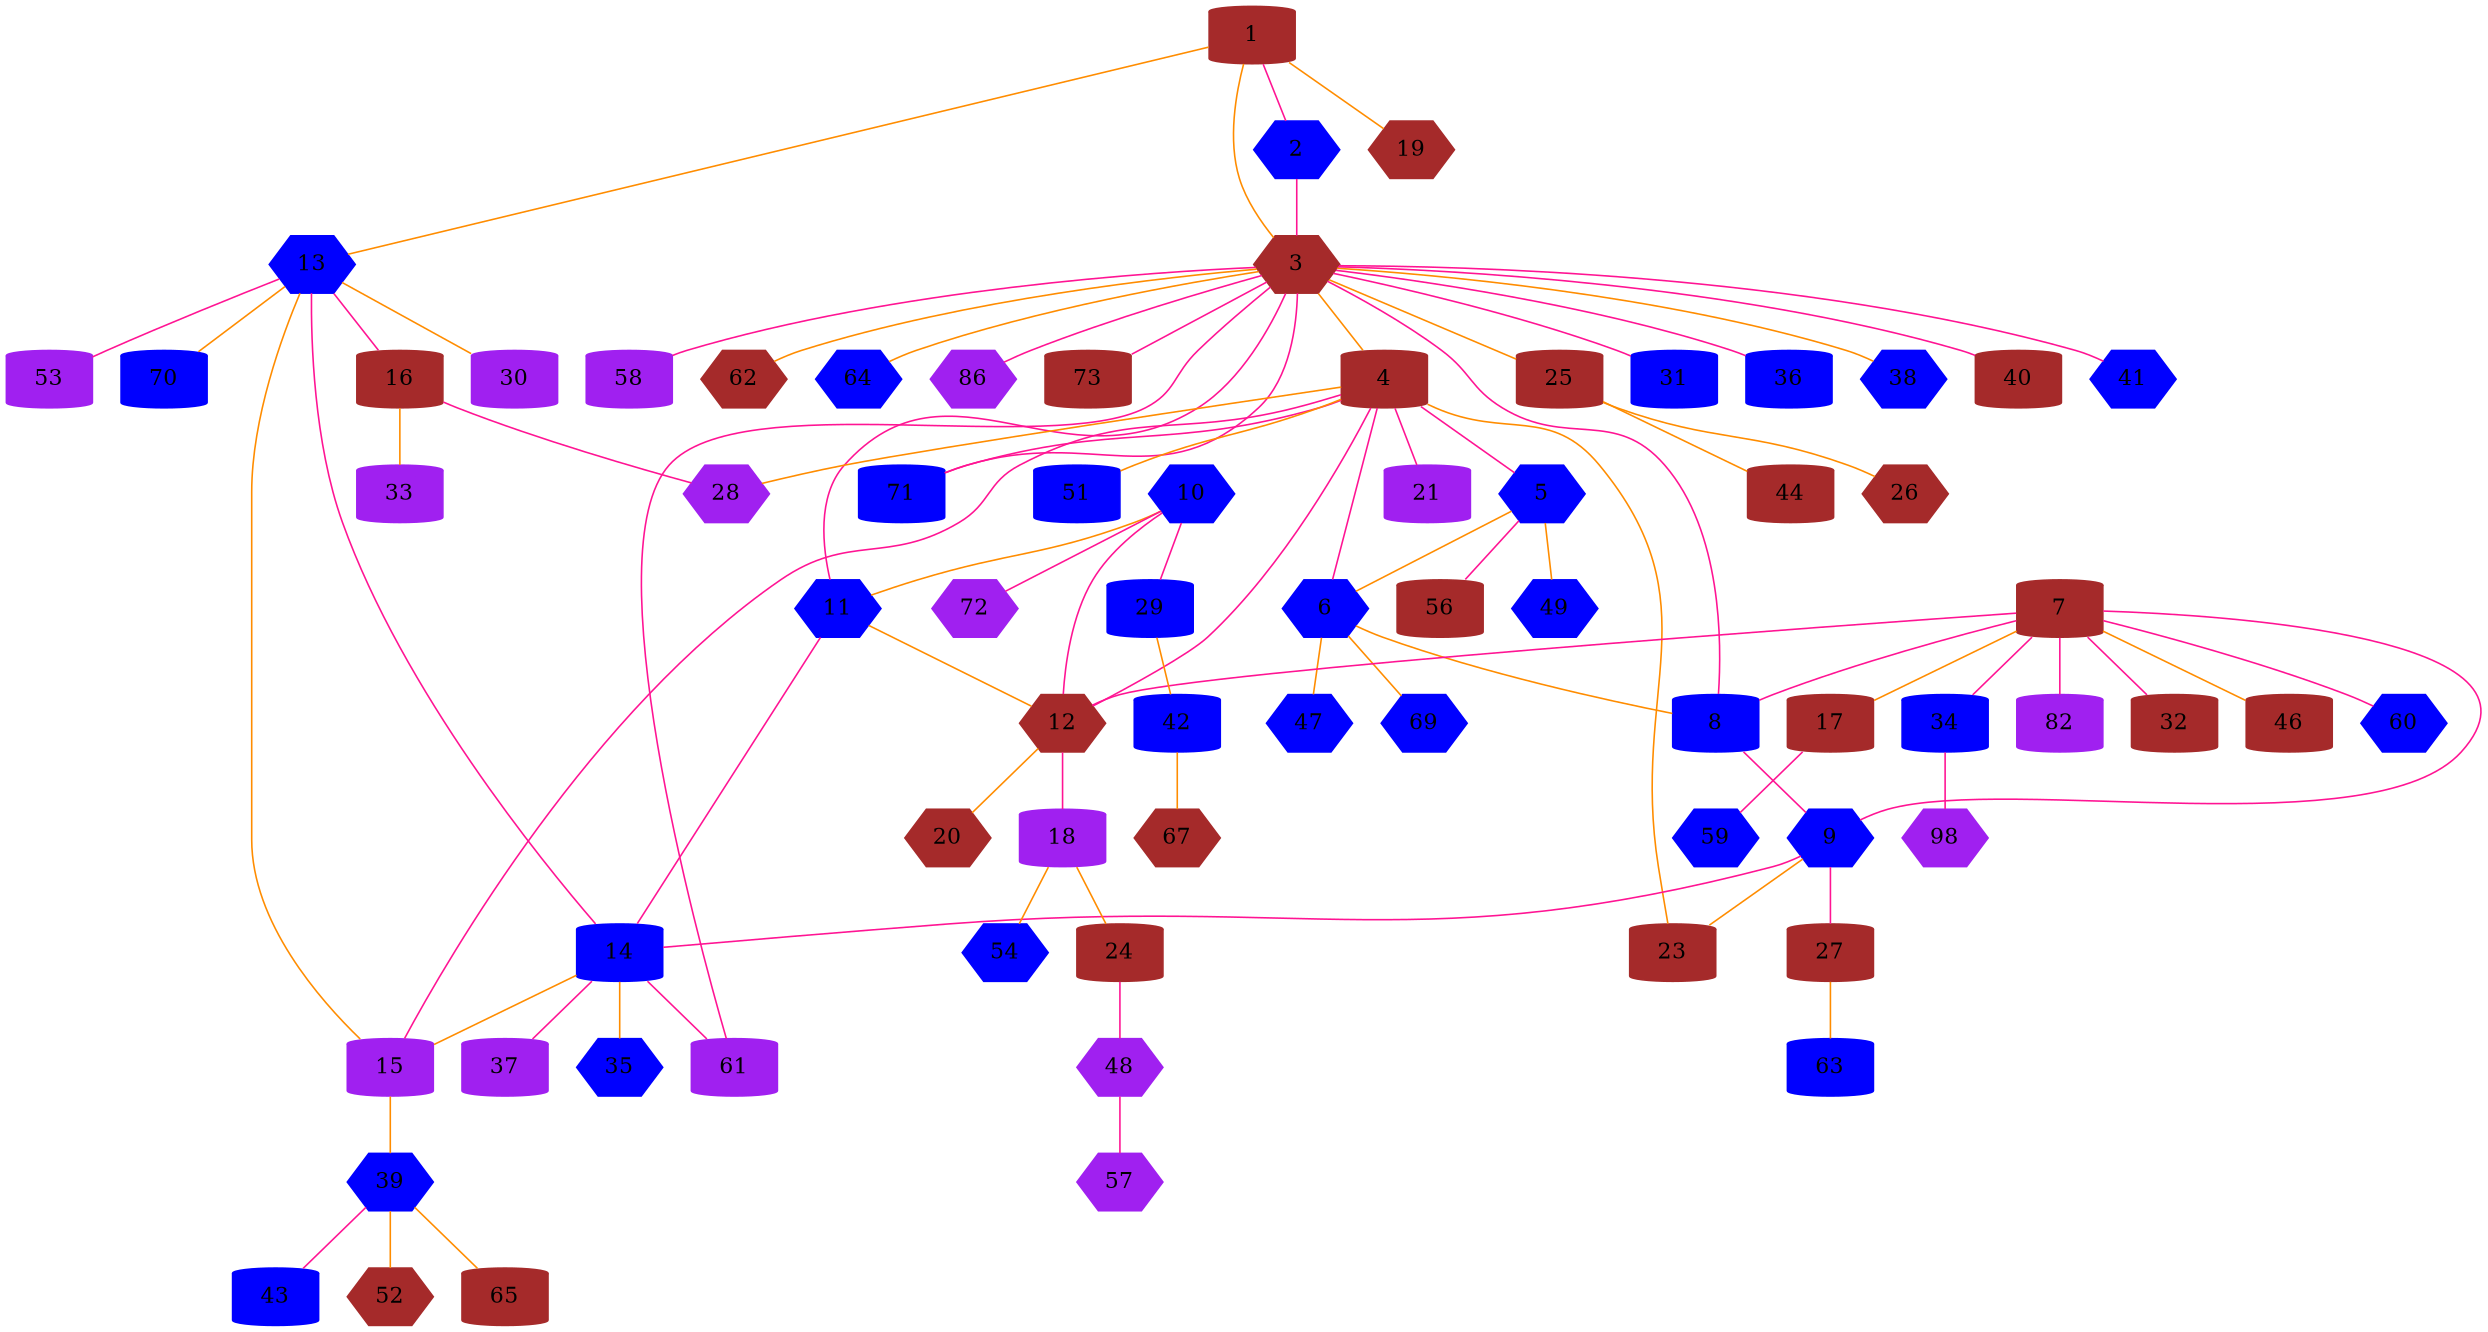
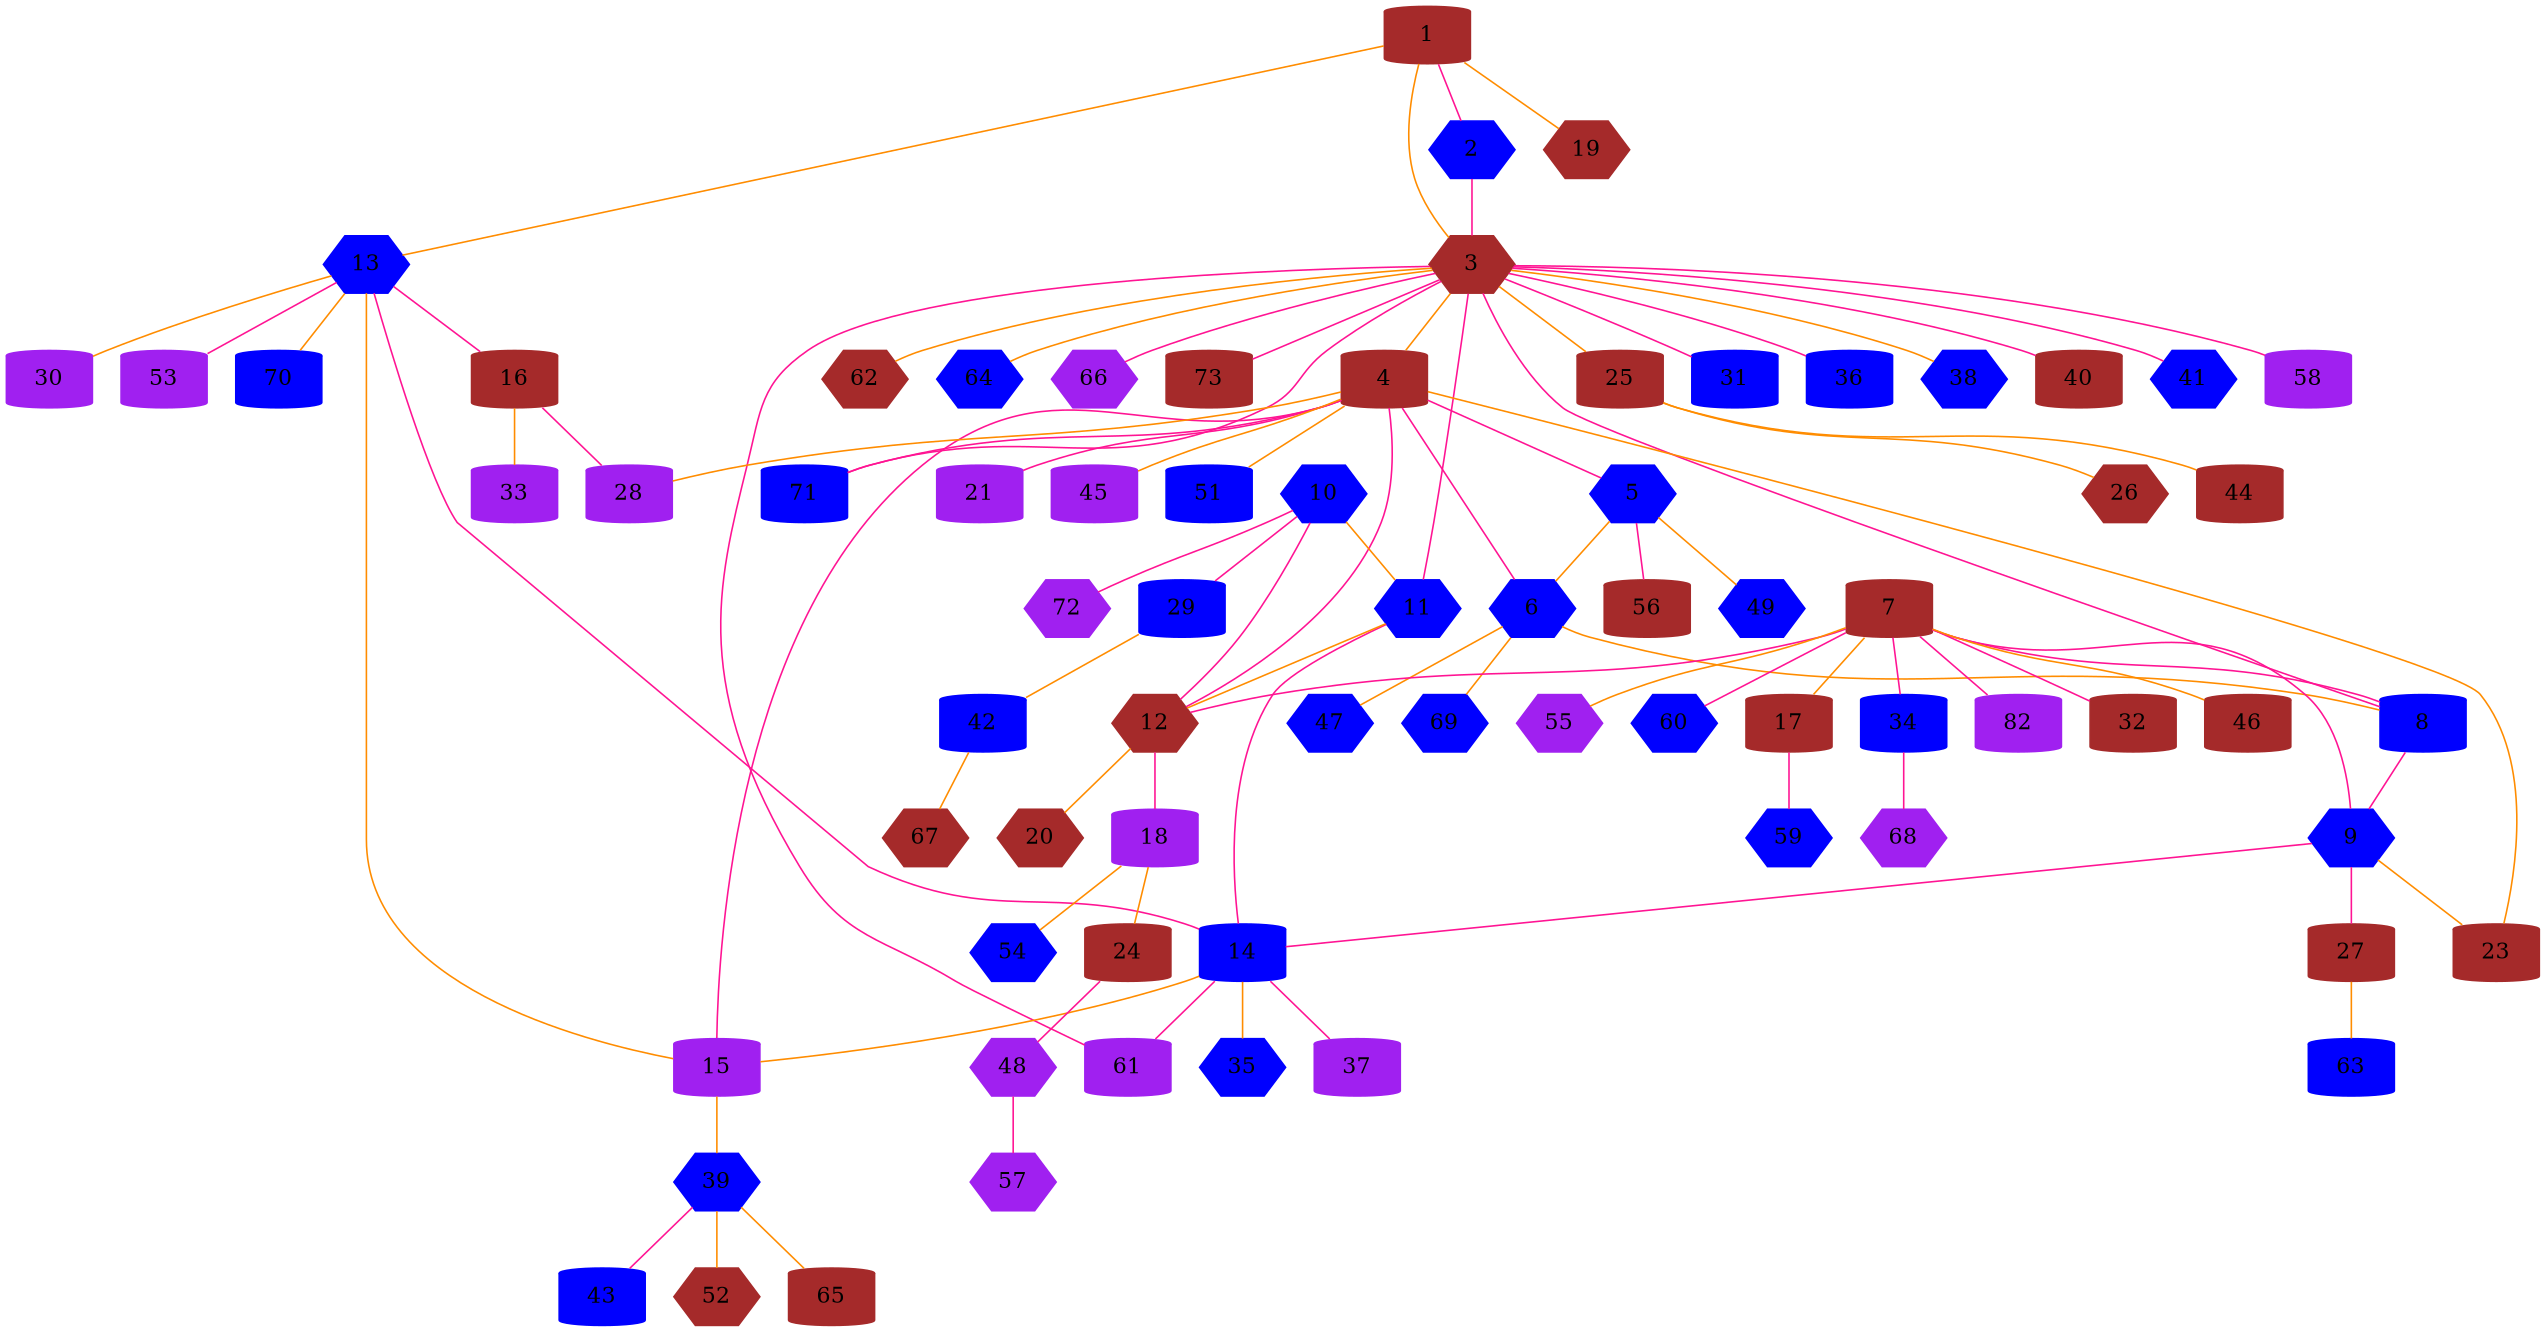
  graph {
    node [color=blue shape=cylinder style=filled]
    edge [color=deeppink]
    1 [color=brown]
    2 [shape=hexagon]
    3 [color=brown shape=hexagon]
    13 [shape=hexagon]
    19 [color=brown shape=hexagon]
    4 [color=brown]
    8
    11 [shape=hexagon]
    25 [color=brown]
    31
    36
    38 [shape=hexagon]
    40 [color=brown]
    41 [shape=hexagon]
    58 [color=purple]
    61 [color=purple]
    62 [color=brown shape=hexagon]
    64 [shape=hexagon]
-   66 [color=purple shape=hexagon label=86]
+   66 [color=purple shape=hexagon]
    71
    73 [color=brown]
    15 [color=purple]
    14
    16 [color=brown]
    30 [color=purple]
    53 [color=purple]
    70
    5 [shape=hexagon]
    6 [shape=hexagon]
    12 [color=brown shape=hexagon]
    21 [color=purple]
    23 [color=brown]
-   28 [color=purple shape=hexagon]
+   28 [color=purple]
+   45 [color=purple]
    51
    9 [shape=hexagon]
    26 [color=brown shape=hexagon]
    44 [color=brown]
    49 [shape=hexagon]
    56 [color=brown]
    47 [shape=hexagon]
    69 [shape=hexagon]
    18 [color=purple]
    20 [color=brown shape=hexagon]
    39 [shape=hexagon]
    7 [color=brown]
    17 [color=brown]
    n48 [color=purple label=82]
    32 [color=brown]
    34
    46 [color=brown]
+   55 [color=purple shape=hexagon]
    60 [shape=hexagon]
    27 [color=brown]
    59 [shape=hexagon]
-   68 [color=purple shape=hexagon label=98]
+   68 [color=purple shape=hexagon]
    35 [shape=hexagon]
    37 [color=purple]
    63
    10 [shape=hexagon]
    29
    72 [color=purple shape=hexagon]
    42
    24 [color=brown]
    54 [shape=hexagon]
    33 [color=purple]
    43
    52 [color=brown shape=hexagon]
    65 [color=brown]
    48 [color=purple shape=hexagon]
    57 [color=purple shape=hexagon]
    67 [color=brown shape=hexagon]
    1 -- 2
    1 -- 3 [color=darkorange]
    1 -- 13 [color=darkorange]
    1 -- 19 [color=darkorange]
    2 -- 3
    3 -- 4 [color=darkorange]
    3 -- 8
    3 -- 11
    3 -- 25 [color=darkorange]
    3 -- 31
    3 -- 36
    3 -- 38 [color=darkorange]
    3 -- 40
    3 -- 41
    3 -- 58
    3 -- 61
    3 -- 62 [color=darkorange]
    3 -- 64 [color=darkorange]
    3 -- 66
    3 -- 71
    3 -- 73
    13 -- 15 [color=darkorange]
    13 -- 14
    13 -- 16
    13 -- 30 [color=darkorange]
    13 -- 53
    13 -- 70 [color=darkorange]
    4 -- 71
    4 -- 15
    4 -- 5
    4 -- 6
    4 -- 12
    4 -- 21
    4 -- 23 [color=darkorange]
    4 -- 28 [color=darkorange]
+   4 -- 45 [color=darkorange]
    4 -- 51 [color=darkorange]
    8 -- 9
    11 -- 14
    11 -- 12 [color=darkorange]
    25 -- 26 [color=darkorange]
    25 -- 44 [color=darkorange]
    15 -- 39 [color=darkorange]
    14 -- 61
    14 -- 15 [color=darkorange]
    14 -- 35 [color=darkorange]
    14 -- 37
    16 -- 28
    16 -- 33 [color=darkorange]
    5 -- 6 [color=darkorange]
    5 -- 49 [color=darkorange]
    5 -- 56
    6 -- 8 [color=darkorange]
    6 -- 47 [color=darkorange]
    6 -- 69 [color=darkorange]
    12 -- 18
    12 -- 20 [color=darkorange]
    9 -- 14
    9 -- 23 [color=darkorange]
    9 -- 27
    18 -- 24 [color=darkorange]
    18 -- 54 [color=darkorange]
    39 -- 43
    39 -- 52 [color=darkorange]
    39 -- 65 [color=darkorange]
    7 -- 8
    7 -- 12
    7 -- 9
    7 -- 17 [color=darkorange]
    7 -- n48
    7 -- 32
    7 -- 34
    7 -- 46 [color=darkorange]
+   7 -- 55 [color=darkorange]
    7 -- 60
    17 -- 59
    34 -- 68
    27 -- 63 [color=darkorange]
    10 -- 11 [color=darkorange]
    10 -- 12
    10 -- 29
    10 -- 72
    29 -- 42 [color=darkorange]
    42 -- 67 [color=darkorange]
    24 -- 48
    48 -- 57
  }
